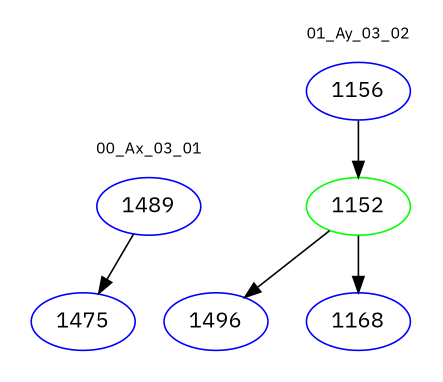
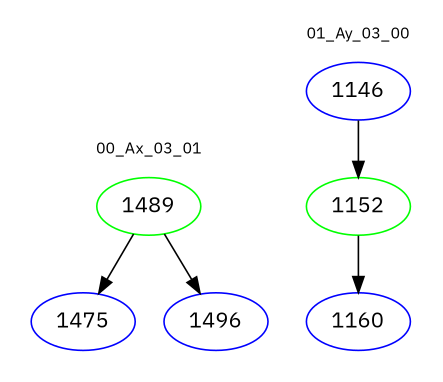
  digraph {
    fontname="IBM Plex Sans"
    node [color=blue fontname="IBM Plex Sans"]
    edge [color=black fontname="IBM Plex Sans"]
    n1 [color=green label=1152]
-   n2 [label=1156]
-   n3 [label=1168]
-   n4 [label=1489]
+   n2 [label=1146]
+   n3 [label=1160]
+   n4 [color=green label=1489]
    n5 [label=1475]
    n6 [label=1496]
    subgraph cluster_1 {
      color=white
      fontsize=10
-     label="01_Ay_03_02"
+     label="01_Ay_03_00"
      n1
      n2
      n3
    }
    subgraph cluster_2 {
      color=white
      fontsize=10
      label="00_Ax_03_01"
      n4
      n5
      n6
    }
    n1 -> n3
    n2 -> n1
    n4 -> n5
-   n1 -> n6
+   n4 -> n6
  }
